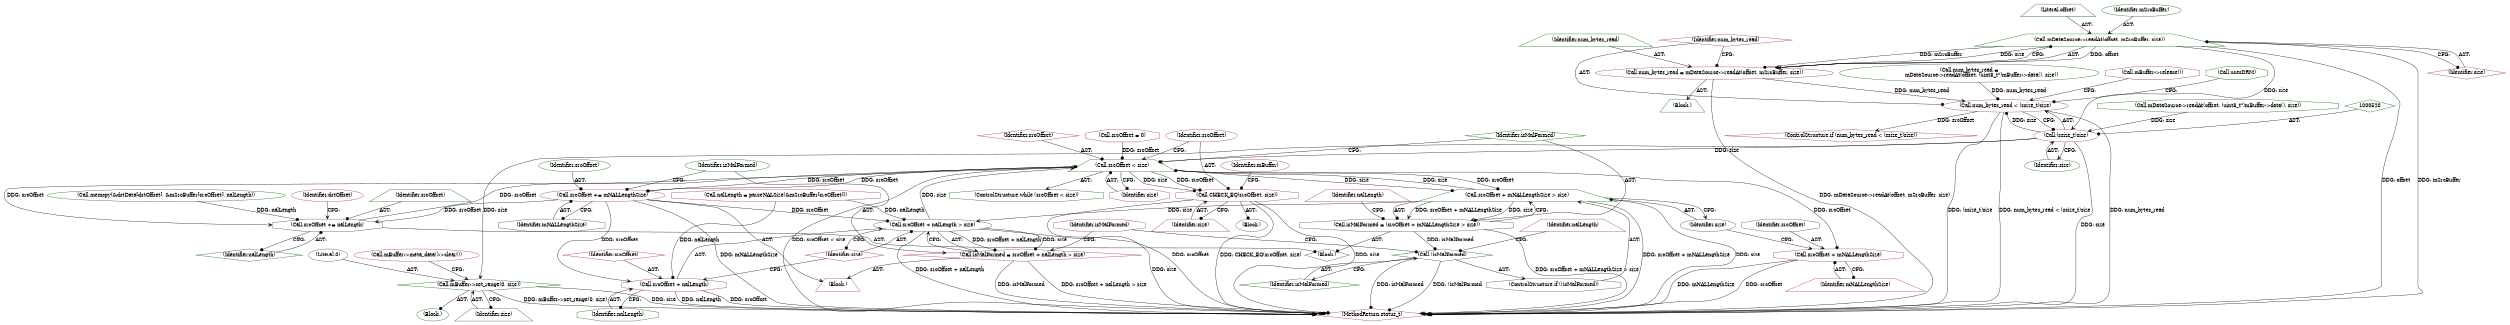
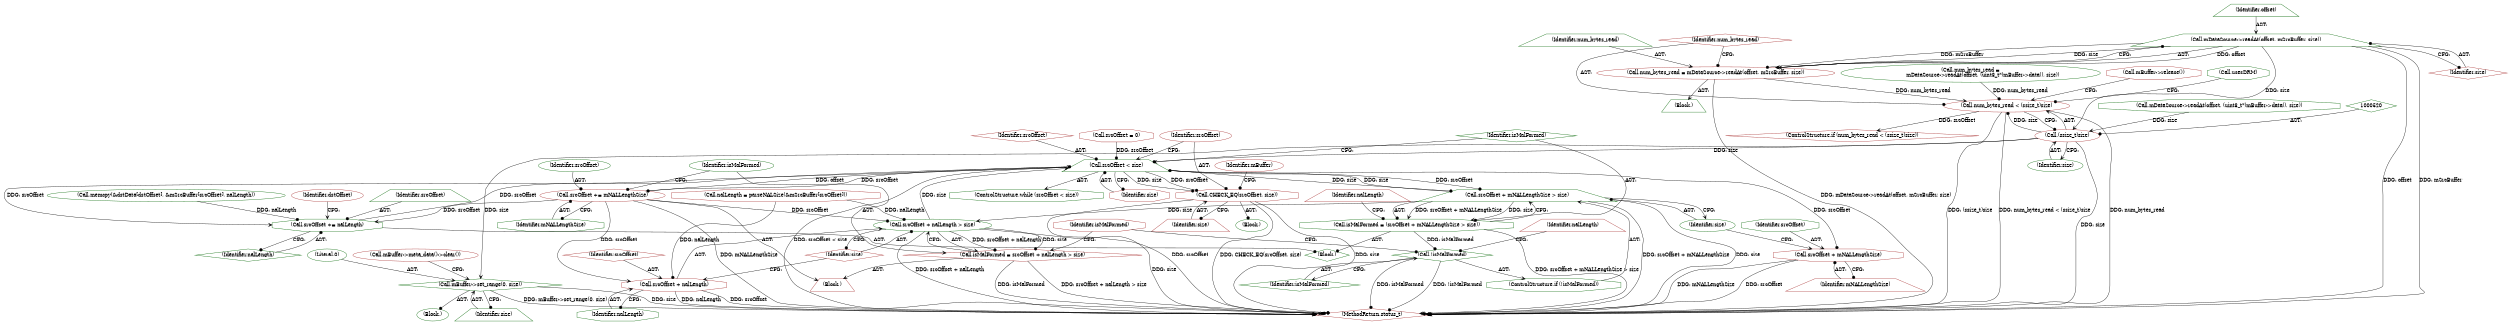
  digraph {
    node [color=darkgreen shape=ellipse]
    edge [arrowhead=dot]
    n1 [label="(Call,mDataSource->readAt(offset, mSrcBuffer, size))" shape=trapezium]
    n2 [color=brown label="(Call,num_bytes_read = mDataSource->readAt(offset, mSrcBuffer, size))"]
    n3 [color=brown label="(Call,(ssize_t)size)"]
    n4 [color=brown label="(MethodReturn,status_t)" shape=diamond]
    n5 [color=brown label="(Identifier,size)" shape=diamond]
    n6 [color=brown label="(Call,num_bytes_read < (ssize_t)size)"]
    n7 [label="(Block,)" shape=trapezium]
    n8 [label="(Call,mBuffer->set_range(0, size))" shape=diamond]
    n9 [label="(Call,srcOffset < size)" shape=trapezium]
    n10 [label="(Identifier,size)"]
    n11 [color=brown label="(ControlStructure,if (num_bytes_read < (ssize_t)size))" shape=diamond]
    n12 [label="(Block,)"]
    n13 [label="(Identifier,size)" shape=trapezium]
    n14 [label="(Call,srcOffset + mNALLengthSize > size)" shape=trapezium]
    n15 [color=brown label="(Call,srcOffset + mNALLengthSize)" shape=octagon]
    n16 [color=brown label="(Call,srcOffset += mNALLengthSize)"]
    n17 [label="(Call,srcOffset += nalLength)" shape=octagon]
    n18 [color=brown label="(Call,CHECK_EQ(srcOffset, size))" shape=octagon]
    n19 [label="(ControlStructure,while (srcOffset < size))" shape=octagon]
    n20 [color=brown label="(Identifier,size)" shape=octagon]
    n21 [label="(Call,isMalFormed = (srcOffset + mNALLengthSize > size))" shape=octagon]
    n22 [label="(Call,srcOffset + nalLength > size)"]
    n23 [label="(Identifier,size)"]
    n24 [color=brown label="(Identifier,mNALLengthSize)" shape=trapezium]
    n25 [color=brown label="(Block,)" shape=trapezium]
    n26 [color=brown label="(Call,srcOffset + nalLength)" shape=octagon]
    n27 [label="(Identifier,mNALLengthSize)" shape=octagon]
    n28 [label="(Block,)" shape=diamond]
    n29 [label="(Identifier,nalLength)" shape=diamond]
    n30 [color=brown label="(Identifier,size)" shape=trapezium]
    n31 [label="(Block,)"]
    n32 [label="(Call,!isMalFormed)" shape=diamond]
    n33 [color=brown label="(Call,isMalFormed = srcOffset + nalLength > size)" shape=diamond]
    n34 [color=brown label="(Identifier,size)" shape=diamond]
    n35 [label="(ControlStructure,if (!isMalFormed))" shape=octagon]
    n36 [label="(Identifier,isMalFormed)" shape=diamond]
    n37 [label="(Identifier,nalLength)" shape=octagon]
    n38 [color=brown label="(Identifier,nalLength)" shape=trapezium]
    n39 [color=brown label="(Identifier,nalLength)" shape=trapezium]
    n40 [label="(Call,num_bytes_read =\n                mDataSource->readAt(offset, (uint8_t*)mBuffer->data(), size))"]
    n41 [color=brown label="(Identifier,num_bytes_read)" shape=diamond]
    n42 [color=brown label="(Call,mBuffer->meta_data()->clear())"]
    n43 [label="(Identifier,srcOffset)" shape=trapezium]
    n44 [label="(Call,memcpy(&dstData[dstOffset], &mSrcBuffer[srcOffset], nalLength))"]
-   n45 [label="(Literal,offset)" shape=trapezium]
+   n45 [label="(Identifier,offset)" shape=trapezium]
    n46 [color=brown label="(Identifier,srcOffset)"]
    n47 [label="(Literal,0)"]
    n48 [color=brown label="(Call,nalLength = parseNALSize(&mSrcBuffer[srcOffset]))" shape=octagon]
    n49 [color=brown label="(Call,srcOffset = 0)" shape=octagon]
    n50 [color=brown label="(Identifier,srcOffset)" shape=diamond]
    n51 [color=brown label="(Call,mBuffer->release())" shape=octagon]
    n52 [label="(Identifier,srcOffset)" shape=octagon]
    n53 [color=brown label="(Identifier,srcOffset)" shape=diamond]
    n54 [color=brown label="(Identifier,dstOffset)"]
    n55 [color=brown label="(Identifier,mBuffer)"]
    n56 [label="(Identifier,isMalFormed)" shape=diamond]
    n57 [label="(Identifier,num_bytes_read)" shape=trapezium]
    n58 [label="(Identifier,srcOffset)"]
    n59 [label="(Call,usesDRM)" shape=octagon]
    n60 [label="(Call,mDataSource->readAt(offset, (uint8_t*)mBuffer->data(), size))" shape=octagon]
-   n61 [label="(Identifier,mSrcBuffer)"]
    n62 [label="(Identifier,isMalFormed)"]
    n63 [color=brown label="(Identifier,isMalFormed)" shape=octagon]
    1000520 [shape=diamond]
    n1 -> n2 [arrowhead=vee label="AST: "]
    n1 -> n2 [arrowhead=vee label="DDG: offset"]
    n1 -> n2 [label="DDG: mSrcBuffer"]
    n1 -> n2 [arrowhead=vee label="DDG: size"]
    n1 -> n3 [arrowhead=vee label="DDG: size"]
    n1 -> n4 [label="DDG: offset"]
    n1 -> n4 [arrowhead=vee label="DDG: mSrcBuffer"]
    n1 -> n5 [label="CFG: "]
    n2 -> n1 [label="CFG: "]
    n2 -> n4 [arrowhead=vee label="DDG: mDataSource->readAt(offset, mSrcBuffer, size)"]
    n2 -> n6 [arrowhead=vee label="DDG: num_bytes_read"]
    n2 -> n7 [arrowhead=vee label="AST: "]
    n3 -> n4 [arrowhead=vee label="DDG: size"]
    n3 -> n6 [arrowhead=vee label="AST: "]
    n3 -> n6 [label="DDG: size"]
    n3 -> n8 [arrowhead=vee label="DDG: size"]
    n3 -> n9 [label="DDG: size"]
    n3 -> n10 [arrowhead=vee label="CFG: "]
    n5 -> n1 [label="AST: "]
    n6 -> n3 [label="CFG: "]
    n6 -> n4 [arrowhead=vee label="DDG: (ssize_t)size"]
    n6 -> n4 [arrowhead=vee label="DDG: num_bytes_read"]
    n6 -> n4 [label="DDG: num_bytes_read < (ssize_t)size"]
    n6 -> n11 [arrowhead=vee label="DDG: srcOffset"]
    n8 -> n4 [arrowhead=vee label="DDG: mBuffer->set_range(0, size)"]
    n8 -> n4 [arrowhead=vee label="DDG: size"]
    n8 -> n12 [label="AST: "]
    n8 -> n13 [label="CFG: "]
    n9 -> n4 [label="DDG: srcOffset < size"]
    n9 -> n14 [label="DDG: srcOffset"]
    n9 -> n14 [label="DDG: size"]
    n9 -> n15 [label="DDG: srcOffset"]
-   n9 -> n16 [label="DDG: srcOffset"]
+   n9 -> n16 [label="DDG: offset"]
    n9 -> n17 [arrowhead=vee label="DDG: srcOffset"]
    n9 -> n18 [label="DDG: srcOffset"]
    n9 -> n18 [label="DDG: size"]
    n9 -> n19 [arrowhead=vee label="AST: "]
    n9 -> n20 [label="CFG: "]
    n10 -> n3 [arrowhead=vee label="AST: "]
    n13 -> n8 [arrowhead=vee label="AST: "]
    n14 -> n4 [label="DDG: size"]
    n14 -> n4 [label="DDG: srcOffset + mNALLengthSize"]
    n14 -> n9 [label="DDG: size"]
    n14 -> n21 [label="AST: "]
    n14 -> n21 [arrowhead=vee label="DDG: srcOffset + mNALLengthSize"]
    n14 -> n21 [arrowhead=vee label="DDG: size"]
    n14 -> n22 [arrowhead=vee label="DDG: size"]
    n14 -> n23 [arrowhead=vee label="CFG: "]
    n15 -> n4 [arrowhead=vee label="DDG: mNALLengthSize"]
    n15 -> n4 [arrowhead=vee label="DDG: srcOffset"]
    n15 -> n24 [label="CFG: "]
    n16 -> n4 [arrowhead=vee label="DDG: mNALLengthSize"]
    n16 -> n9 [label="DDG: srcOffset"]
    n16 -> n17 [arrowhead=vee label="DDG: srcOffset"]
    n16 -> n22 [label="DDG: srcOffset"]
    n16 -> n25 [arrowhead=vee label="AST: "]
    n16 -> n26 [arrowhead=vee label="DDG: srcOffset"]
    n16 -> n27 [label="CFG: "]
    n17 -> n9 [arrowhead=vee label="DDG: srcOffset"]
    n17 -> n28 [label="AST: "]
    n17 -> n29 [label="CFG: "]
    n18 -> n4 [label="DDG: CHECK_EQ(srcOffset, size)"]
    n18 -> n4 [label="DDG: size"]
    n18 -> n4 [arrowhead=vee label="DDG: srcOffset"]
    n18 -> n30 [label="CFG: "]
    n18 -> n31 [label="AST: "]
    n20 -> n9 [label="AST: "]
    n21 -> n4 [arrowhead=vee label="DDG: srcOffset + mNALLengthSize > size"]
    n21 -> n14 [arrowhead=vee label="CFG: "]
    n21 -> n28 [label="AST: "]
    n21 -> n32 [label="DDG: isMalFormed"]
    n22 -> n4 [label="DDG: srcOffset + nalLength"]
    n22 -> n4 [arrowhead=vee label="DDG: size"]
    n22 -> n9 [arrowhead=vee label="DDG: size"]
    n22 -> n33 [arrowhead=vee label="AST: "]
    n22 -> n33 [label="DDG: srcOffset + nalLength"]
    n22 -> n33 [label="DDG: size"]
    n22 -> n34 [label="CFG: "]
    n23 -> n14 [label="AST: "]
    n23 -> n15 [arrowhead=vee label="CFG: "]
    n24 -> n15 [label="AST: "]
    n26 -> n4 [arrowhead=vee label="DDG: srcOffset"]
    n26 -> n4 [label="DDG: nalLength"]
    n26 -> n22 [arrowhead=vee label="AST: "]
    n26 -> n37 [label="CFG: "]
    n27 -> n16 [label="AST: "]
    n29 -> n17 [label="AST: "]
    n30 -> n18 [arrowhead=vee label="AST: "]
    n32 -> n4 [label="DDG: isMalFormed"]
    n32 -> n4 [label="DDG: !isMalFormed"]
    n32 -> n35 [arrowhead=vee label="AST: "]
    n32 -> n36 [arrowhead=vee label="CFG: "]
    n33 -> n4 [label="DDG: srcOffset + nalLength > size"]
    n33 -> n4 [label="DDG: isMalFormed"]
    n33 -> n22 [arrowhead=vee label="CFG: "]
    n33 -> n25 [arrowhead=vee label="AST: "]
    n34 -> n22 [label="AST: "]
    n34 -> n26 [arrowhead=vee label="CFG: "]
    n35 -> n14 [arrowhead=vee label="AST: "]
    n36 -> n32 [arrowhead=vee label="AST: "]
    n37 -> n26 [arrowhead=vee label="AST: "]
    n38 -> n21 [label="CFG: "]
    n39 -> n32 [label="CFG: "]
    n40 -> n6 [label="DDG: num_bytes_read"]
    n41 -> n2 [label="CFG: "]
    n41 -> n6 [label="AST: "]
    n42 -> n8 [arrowhead=vee label="CFG: "]
    n43 -> n17 [label="AST: "]
    n44 -> n17 [label="DDG: nalLength"]
    n45 -> n1 [arrowhead=vee label="AST: "]
    n46 -> n9 [arrowhead=vee label="CFG: "]
    n46 -> n18 [label="AST: "]
    n47 -> n8 [arrowhead=vee label="AST: "]
    n48 -> n22 [label="DDG: nalLength"]
    n48 -> n26 [label="DDG: nalLength"]
    n49 -> n9 [label="DDG: srcOffset"]
    n50 -> n9 [label="AST: "]
    n51 -> n6 [arrowhead=vee label="CFG: "]
    n52 -> n15 [arrowhead=vee label="AST: "]
    n53 -> n26 [arrowhead=vee label="AST: "]
    n54 -> n17 [arrowhead=vee label="CFG: "]
    n55 -> n18 [label="CFG: "]
    n56 -> n9 [arrowhead=vee label="CFG: "]
    n56 -> n21 [label="AST: "]
    n57 -> n2 [arrowhead=vee label="AST: "]
    n58 -> n16 [label="AST: "]
    n59 -> n6 [label="CFG: "]
    n60 -> n3 [arrowhead=vee label="DDG: size"]
-   n61 -> n1 [arrowhead=vee label="AST: "]
    n62 -> n16 [label="CFG: "]
    n62 -> n33 [arrowhead=vee label="AST: "]
    n63 -> n32 [label="CFG: "]
    n63 -> n33 [arrowhead=vee label="CFG: "]
    1000520 -> n3 [label="AST: "]
  }
